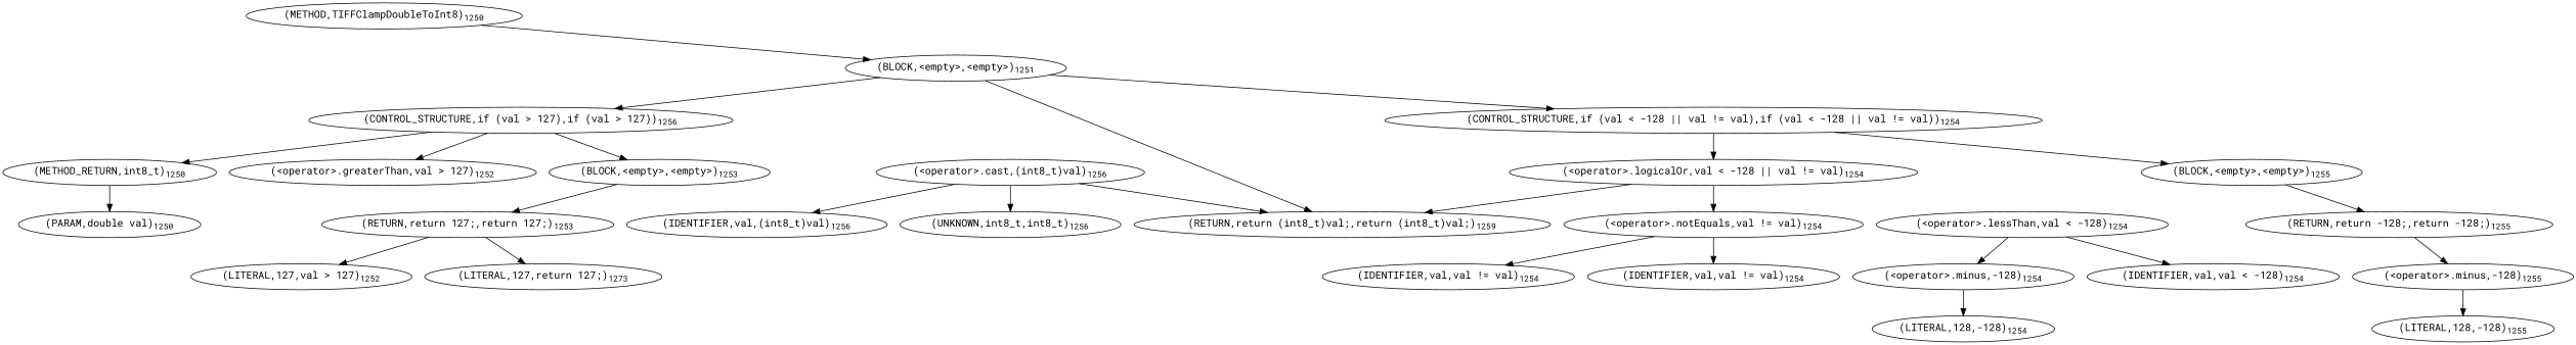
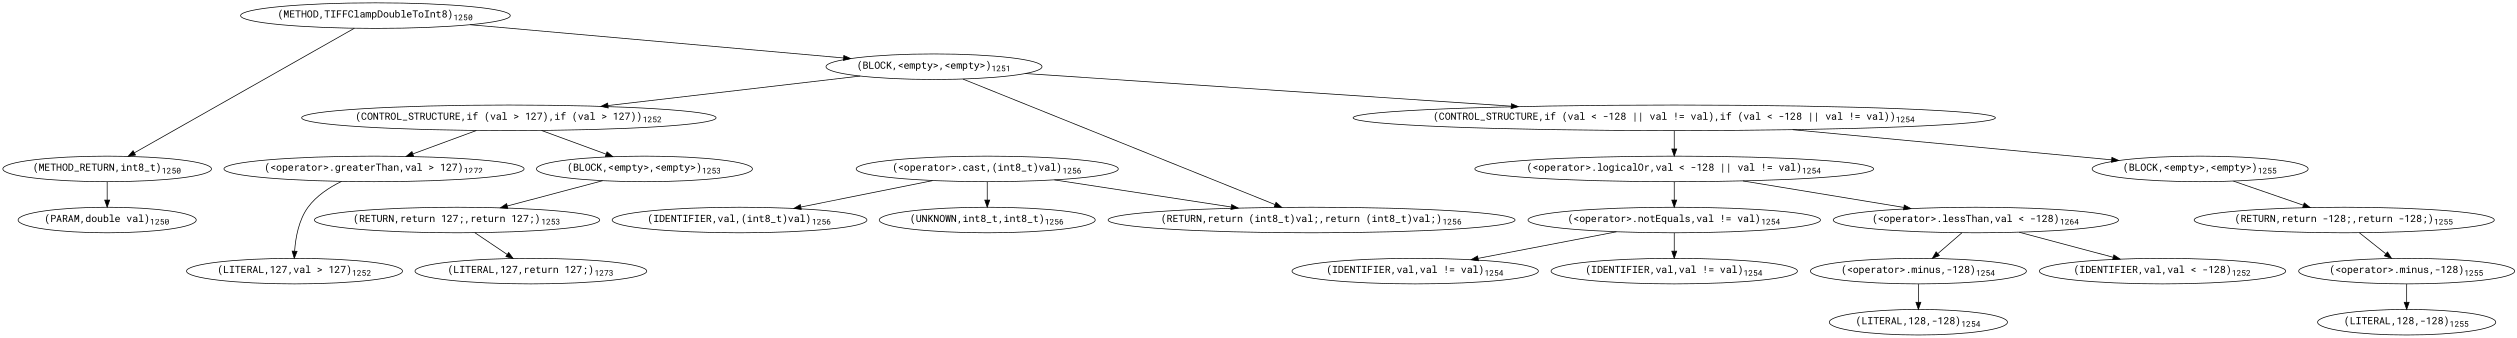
  digraph {
    fontname="Roboto Mono"
    node [fontname="Roboto Mono"]
    edge [fontname="Roboto Mono"]
    n1 [label=<(METHOD,TIFFClampDoubleToInt8)<SUB>1250</SUB>>]
    n2 [label=<(BLOCK,&lt;empty&gt;,&lt;empty&gt;)<SUB>1251</SUB>>]
    n3 [label=<(METHOD_RETURN,int8_t)<SUB>1250</SUB>>]
    n4 [label=<(PARAM,double val)<SUB>1250</SUB>>]
-   n5 [label=<(CONTROL_STRUCTURE,if (val &gt; 127),if (val &gt; 127))<SUB>1256</SUB>>]
+   n5 [label=<(CONTROL_STRUCTURE,if (val &gt; 127),if (val &gt; 127))<SUB>1252</SUB>>]
    n6 [label=<(CONTROL_STRUCTURE,if (val &lt; -128 || val != val),if (val &lt; -128 || val != val))<SUB>1254</SUB>>]
-   n7 [label=<(RETURN,return (int8_t)val;,return (int8_t)val;)<SUB>1259</SUB>>]
-   n8 [label=<(&lt;operator&gt;.greaterThan,val &gt; 127)<SUB>1252</SUB>>]
+   n7 [label=<(RETURN,return (int8_t)val;,return (int8_t)val;)<SUB>1256</SUB>>]
+   n8 [label=<(&lt;operator&gt;.greaterThan,val &gt; 127)<SUB>1272</SUB>>]
    n9 [label=<(BLOCK,&lt;empty&gt;,&lt;empty&gt;)<SUB>1253</SUB>>]
    n10 [label=<(&lt;operator&gt;.logicalOr,val &lt; -128 || val != val)<SUB>1254</SUB>>]
    n11 [label=<(BLOCK,&lt;empty&gt;,&lt;empty&gt;)<SUB>1255</SUB>>]
    n12 [label=<(LITERAL,127,val &gt; 127)<SUB>1252</SUB>>]
    n13 [label=<(RETURN,return 127;,return 127;)<SUB>1253</SUB>>]
    n14 [label=<(LITERAL,127,return 127;)<SUB>1273</SUB>>]
-   n15 [label=<(&lt;operator&gt;.lessThan,val &lt; -128)<SUB>1254</SUB>>]
+   n15 [label=<(&lt;operator&gt;.lessThan,val &lt; -128)<SUB>1264</SUB>>]
    n16 [label=<(&lt;operator&gt;.notEquals,val != val)<SUB>1254</SUB>>]
    n17 [label=<(RETURN,return -128;,return -128;)<SUB>1255</SUB>>]
-   n18 [label=<(IDENTIFIER,val,val &lt; -128)<SUB>1254</SUB>>]
+   n18 [label=<(IDENTIFIER,val,val &lt; -128)<SUB>1252</SUB>>]
    n19 [label=<(&lt;operator&gt;.minus,-128)<SUB>1254</SUB>>]
    n20 [label=<(IDENTIFIER,val,val != val)<SUB>1254</SUB>>]
    n21 [label=<(IDENTIFIER,val,val != val)<SUB>1254</SUB>>]
    n22 [label=<(LITERAL,128,-128)<SUB>1254</SUB>>]
    n23 [label=<(&lt;operator&gt;.minus,-128)<SUB>1255</SUB>>]
    n24 [label=<(LITERAL,128,-128)<SUB>1255</SUB>>]
    n25 [label=<(&lt;operator&gt;.cast,(int8_t)val)<SUB>1256</SUB>>]
    n26 [label=<(UNKNOWN,int8_t,int8_t)<SUB>1256</SUB>>]
    n27 [label=<(IDENTIFIER,val,(int8_t)val)<SUB>1256</SUB>>]
    n1 -> n2
-   n5 -> n3
+   n1 -> n3
    n2 -> n5
    n2 -> n6
    n2 -> n7
    n3 -> n4
    n5 -> n8
    n5 -> n9
    n6 -> n10
    n6 -> n11
-   n13 -> n12
+   n8 -> n12
    n9 -> n13
-   n10 -> n7
+   n10 -> n15
    n10 -> n16
    n11 -> n17
    n13 -> n14
    n15 -> n18
    n15 -> n19
    n16 -> n20
    n16 -> n21
    n17 -> n23
    n19 -> n22
    n23 -> n24
    n25 -> n7
    n25 -> n26
    n25 -> n27
  }
